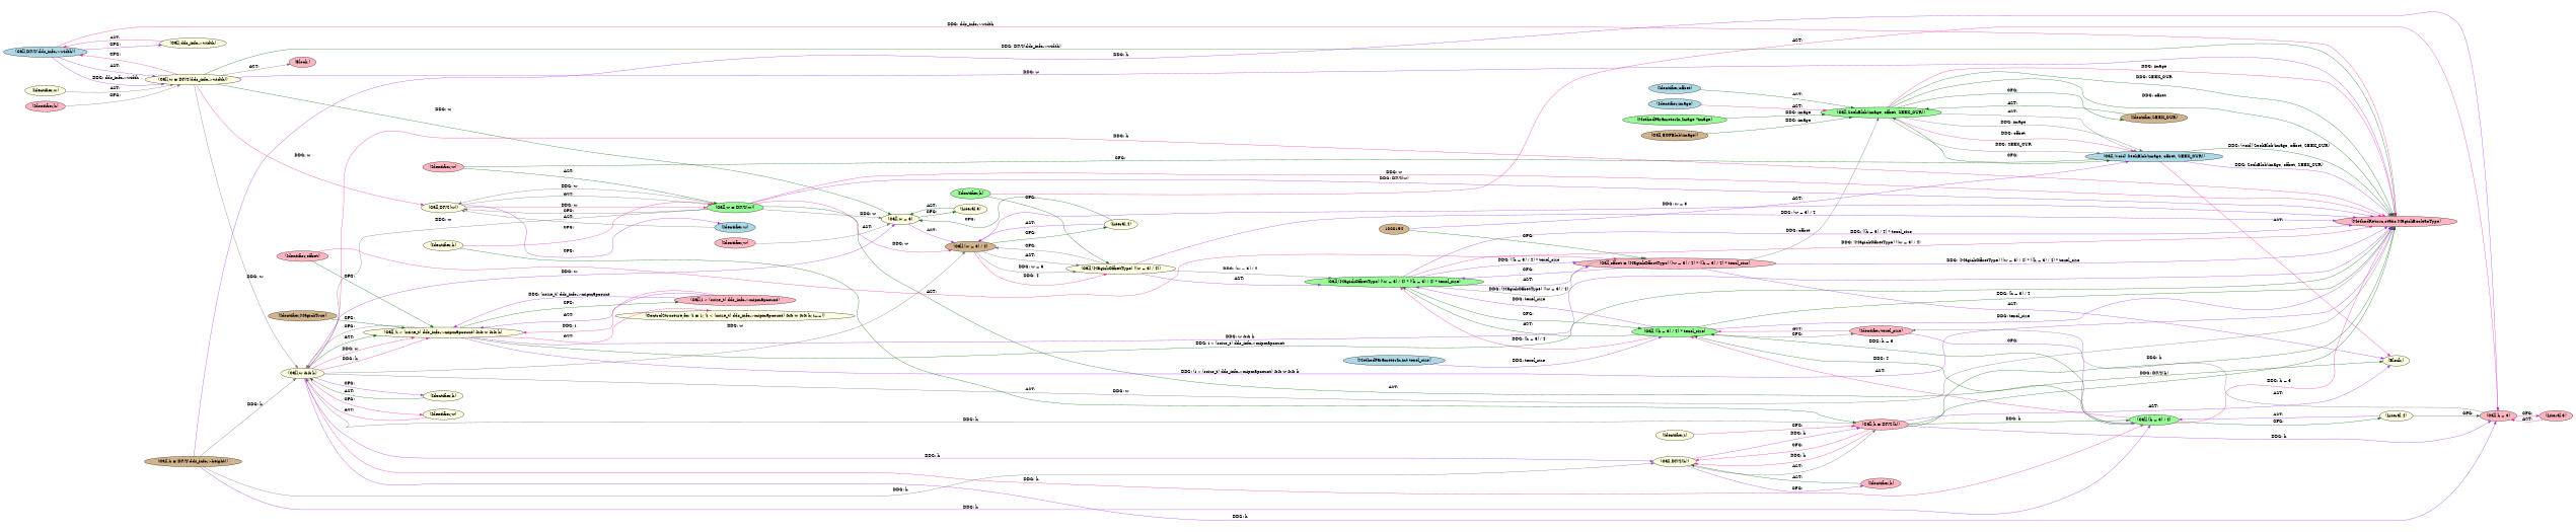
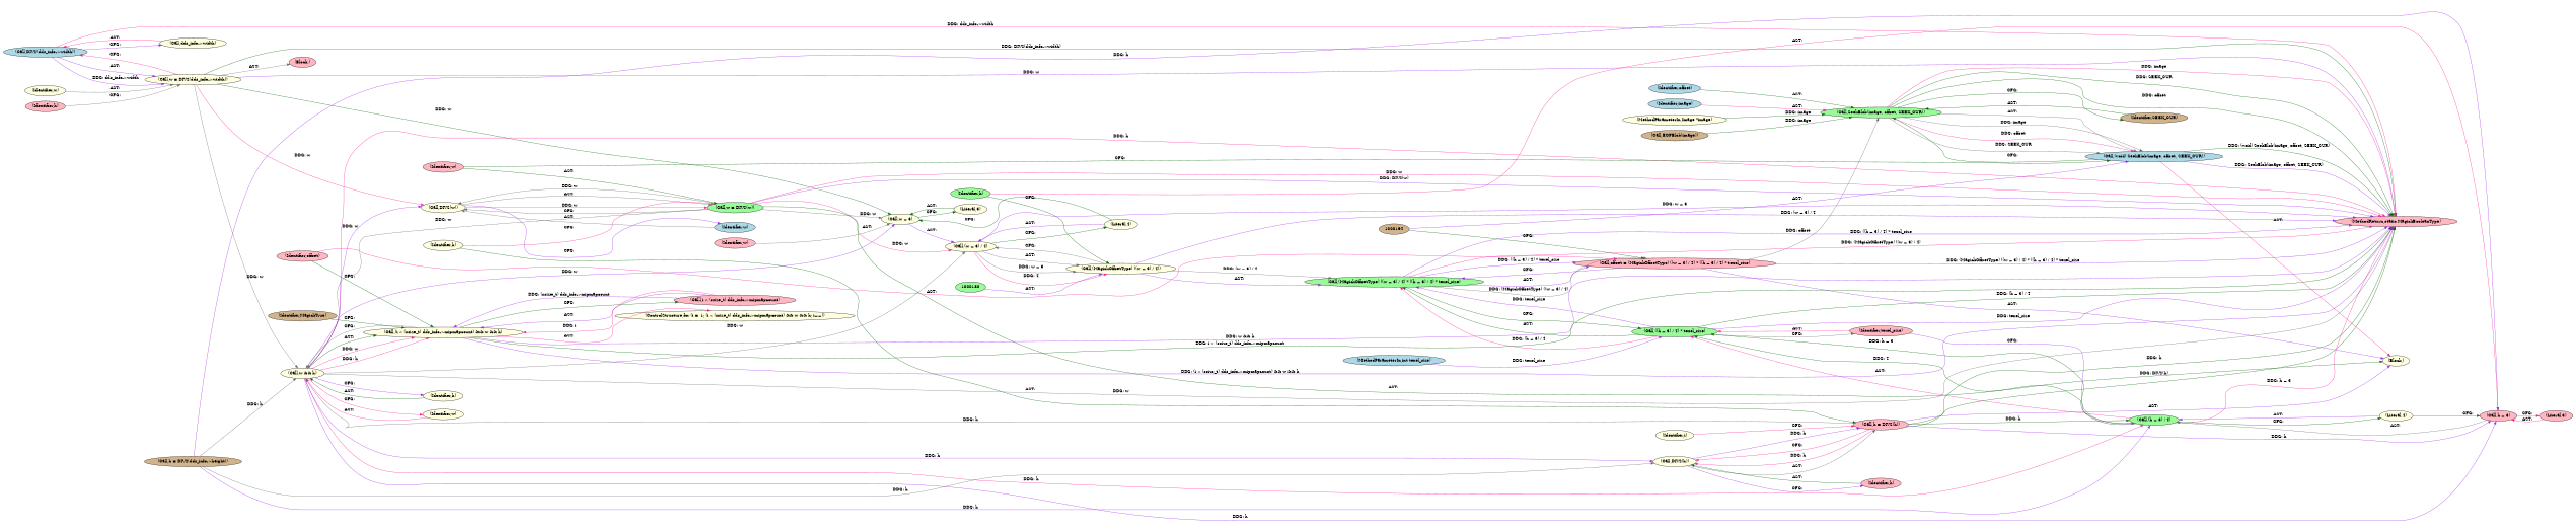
  digraph {
    rankdir=LR
    node [fillcolor=lightyellow style=filled]
    edge [color=purple]
    n1 [fillcolor=lightblue label="(Call,DIV2(dds_info->width))"]
    n2 [label="(Call,w = DIV2(dds_info->width))"]
    n3 [label="(Call,dds_info->width)"]
    n4 [fillcolor=lightpink label="(MethodReturn,static MagickBooleanType)"]
    n5 [label="(Call,w && h)"]
    n6 [label="(Call,w + 3)"]
    n7 [label="(Call,DIV2(w))"]
    n8 [fillcolor=lightpink label="(Block,)"]
-   n9 [fillcolor=tan label="(Call,(w + 3) / 4)"]
+   n9 [label="(Call,(w + 3) / 4)"]
    n10 [label="(Call,(i < (ssize_t) dds_info->mipmapcount) && w && h)"]
    n11 [fillcolor=palegreen label="(Call,(h + 3) / 4)"]
    n12 [fillcolor=lightpink label="(Call,h + 3)"]
    n13 [label="(Call,DIV2(h))"]
    n14 [label="(Identifier,h)"]
    n15 [label="(Identifier,w)"]
    n16 [label="(Call,(MagickOffsetType) ((w + 3) / 4))"]
    n17 [label="(Literal,4)"]
    n18 [label="(Literal,3)"]
    n19 [fillcolor=palegreen label="(Call,w = DIV2(w))"]
    n20 [fillcolor=lightblue label="(Identifier,w)"]
    n21 [fillcolor=lightpink label="(Call,i < (ssize_t) dds_info->mipmapcount)"]
    n22 [label="(ControlStructure,for (i = 1; (i < (ssize_t) dds_info->mipmapcount) && w && h; i++))"]
    n23 [fillcolor=palegreen label="(Call,((h + 3) / 4) * texel_size)"]
    n24 [label="(Literal,4)"]
    n25 [fillcolor=lightpink label="(Literal,3)"]
    n26 [fillcolor=lightpink label="(Call,h = DIV2(h))"]
    n27 [fillcolor=lightpink label="(Identifier,h)"]
    n28 [fillcolor=palegreen label="(Call,(MagickOffsetType) ((w + 3) / 4) * ((h + 3) / 4) * texel_size)"]
    n29 [fillcolor=lightpink label="(Call,offset = (MagickOffsetType) ((w + 3) / 4) * ((h + 3) / 4) * texel_size)"]
    n30 [fillcolor=palegreen label="(Call,SeekBlob(image, offset, SEEK_CUR))"]
    n31 [label="(Block,)"]
    n32 [fillcolor=lightpink label="(Identifier,texel_size)"]
    n33 [fillcolor=lightblue label="(Call,(void) SeekBlob(image, offset, SEEK_CUR))"]
    n34 [fillcolor=tan label="(Identifier,SEEK_CUR)"]
    n35 [fillcolor=palegreen label="(Identifier,h)"]
    n36 [label="(Identifier,h)"]
    n37 [fillcolor=tan label="(Call,EOFBlob(image))"]
    n38 [fillcolor=lightblue label="(Identifier,offset)"]
    n39 [fillcolor=lightblue label="(Identifier,image)"]
    n40 [label="(Identifier,i)"]
    n41 [label="(Identifier,w)"]
    n42 [fillcolor=tan label="(Identifier,MagickTrue)"]
    n43 [fillcolor=tan label="(Call,h = DIV2(dds_info->height))"]
    n44 [fillcolor=lightpink label="(Identifier,w)"]
    n45 [fillcolor=lightpink label="(Identifier,w)"]
    n46 [fillcolor=lightpink label="(Identifier,offset)"]
-   n47 [fillcolor=palegreen label="(MethodParameterIn,Image *image)"]
+   n47 [label="(MethodParameterIn,Image *image)"]
    n48 [fillcolor=lightpink label="(Identifier,h)"]
    n49 [fillcolor=lightblue label="(MethodParameterIn,int texel_size)"]
+   1000180 [fillcolor=palegreen]
    1000194 [fillcolor=tan]
    n1 -> n2 [label="AST: "]
    n1 -> n2 [label="DDG: dds_info->width"]
    n1 -> n3 [label="CFG: "]
    n1 -> n4 [color=deeppink label="DDG: dds_info->width"]
    n2 -> n1 [color=deeppink label="CFG: "]
    n2 -> n4 [color=darkgreen label="DDG: DIV2(dds_info->width)"]
    n2 -> n4 [label="DDG: w"]
    n2 -> n5 [color=gray40 label="DDG: w"]
    n2 -> n6 [color=darkgreen label="DDG: w"]
    n2 -> n7 [color=deeppink label="DDG: w"]
    n2 -> n8 [color=gray40 label="AST: "]
    n3 -> n1 [color=deeppink label="AST: "]
    n5 -> n4 [color=deeppink label="DDG: h"]
    n5 -> n4 [color=gray40 label="DDG: w"]
    n5 -> n6 [label="DDG: w"]
+   n5 -> n7 [label="DDG: w"]
    n5 -> n9 [color=gray40 label="DDG: w"]
    n5 -> n10 [color=darkgreen label="AST: "]
    n5 -> n10 [color=deeppink label="DDG: w"]
    n5 -> n10 [color=deeppink label="DDG: h"]
    n5 -> n11 [color=deeppink label="DDG: h"]
    n5 -> n12 [label="DDG: h"]
    n5 -> n13 [label="DDG: h"]
    n5 -> n14 [label="CFG: "]
    n5 -> n15 [color=deeppink label="CFG: "]
    n6 -> n9 [label="AST: "]
    n6 -> n18 [color=darkgreen label="CFG: "]
    n7 -> n19 [color=gray40 label="AST: "]
    n7 -> n19 [color=deeppink label="DDG: w"]
    n7 -> n20 [label="CFG: "]
    n9 -> n4 [label="DDG: w + 3"]
    n9 -> n16 [color=gray40 label="AST: "]
    n9 -> n16 [color=gray40 label="DDG: w + 3"]
    n9 -> n16 [color=deeppink label="DDG: 4"]
    n9 -> n17 [color=darkgreen label="CFG: "]
    n10 -> n4 [label="DDG: w && h"]
    n10 -> n4 [color=darkgreen label="DDG: i < (ssize_t) dds_info->mipmapcount"]
    n10 -> n4 [label="DDG: (i < (ssize_t) dds_info->mipmapcount) && w && h"]
    n10 -> n5 [color=gray40 label="CFG: "]
    n10 -> n21 [color=darkgreen label="CFG: "]
    n10 -> n22 [color=deeppink label="AST: "]
    n11 -> n4 [color=deeppink label="DDG: h + 3"]
    n11 -> n23 [color=deeppink label="AST: "]
    n11 -> n23 [color=darkgreen label="DDG: h + 3"]
    n11 -> n23 [color=darkgreen label="DDG: 4"]
    n11 -> n24 [color=darkgreen label="CFG: "]
-   n12 -> n32 [color=gray40 label="AST: "]
+   n12 -> n11 [color=gray40 label="AST: "]
    n12 -> n25 [color=deeppink label="CFG: "]
    n13 -> n26 [color=gray40 label="AST: "]
    n13 -> n26 [label="DDG: h"]
    n13 -> n27 [label="CFG: "]
    n14 -> n5 [color=darkgreen label="AST: "]
    n15 -> n5 [color=deeppink label="AST: "]
    n16 -> n4 [label="DDG: (w + 3) / 4"]
    n16 -> n9 [color=gray40 label="CFG: "]
    n16 -> n28 [label="AST: "]
    n16 -> n28 [color=gray40 label="DDG: (w + 3) / 4"]
    n17 -> n6 [color=darkgreen label="CFG: "]
    n17 -> n9 [label="AST: "]
    n18 -> n6 [color=darkgreen label="AST: "]
    n19 -> n4 [label="DDG: DIV2(w)"]
    n19 -> n4 [color=deeppink label="DDG: w"]
    n19 -> n5 [color=gray40 label="DDG: w"]
    n19 -> n6 [color=gray40 label="DDG: w"]
    n19 -> n7 [color=gray40 label="CFG: "]
    n19 -> n7 [color=gray40 label="DDG: w"]
    n19 -> n9 [color=deeppink label="DDG: w"]
    n19 -> n31 [color=darkgreen label="AST: "]
    n20 -> n7 [color=gray40 label="AST: "]
    n21 -> n10 [label="AST: "]
    n21 -> n10 [color=deeppink label="DDG: i"]
    n21 -> n10 [label="DDG: (ssize_t) dds_info->mipmapcount"]
    n23 -> n4 [color=darkgreen label="DDG: (h + 3) / 4"]
    n23 -> n4 [label="DDG: texel_size"]
    n23 -> n28 [color=darkgreen label="AST: "]
    n23 -> n28 [color=deeppink label="DDG: (h + 3) / 4"]
    n23 -> n28 [label="DDG: texel_size"]
    n23 -> n32 [color=gray40 label="CFG: "]
    n24 -> n11 [label="AST: "]
    n24 -> n12 [color=darkgreen label="CFG: "]
    n25 -> n12 [color=deeppink label="AST: "]
    n26 -> n4 [color=darkgreen label="DDG: DIV2(h)"]
    n26 -> n4 [color=darkgreen label="DDG: h"]
    n26 -> n5 [color=gray40 label="DDG: h"]
    n26 -> n11 [color=darkgreen label="DDG: h"]
    n26 -> n12 [label="DDG: h"]
    n26 -> n13 [color=deeppink label="CFG: "]
    n26 -> n13 [color=deeppink label="DDG: h"]
    n26 -> n31 [label="AST: "]
    n27 -> n13 [color=darkgreen label="AST: "]
    n28 -> n4 [label="DDG: ((h + 3) / 4) * texel_size"]
    n28 -> n4 [color=deeppink label="DDG: (MagickOffsetType) ((w + 3) / 4)"]
    n28 -> n23 [color=darkgreen label="CFG: "]
    n28 -> n29 [label="AST: "]
    n28 -> n29 [color=gray40 label="DDG: (MagickOffsetType) ((w + 3) / 4)"]
    n28 -> n29 [label="DDG: ((h + 3) / 4) * texel_size"]
    n29 -> n4 [label="DDG: (MagickOffsetType) ((w + 3) / 4) * ((h + 3) / 4) * texel_size"]
    n29 -> n28 [label="CFG: "]
    n29 -> n30 [color=gray40 label="DDG: offset"]
    n29 -> n31 [label="AST: "]
    n30 -> n4 [color=darkgreen label="DDG: offset"]
    n30 -> n4 [color=deeppink label="DDG: image"]
    n30 -> n4 [color=darkgreen label="DDG: SEEK_CUR"]
    n30 -> n33 [color=gray40 label="AST: "]
    n30 -> n33 [color=gray40 label="DDG: image"]
    n30 -> n33 [color=deeppink label="DDG: offset"]
    n30 -> n33 [color=gray40 label="DDG: SEEK_CUR"]
    n30 -> n34 [color=darkgreen label="CFG: "]
    n32 -> n11 [label="CFG: "]
    n32 -> n23 [color=deeppink label="AST: "]
    n33 -> n4 [label="DDG: SeekBlob(image, offset, SEEK_CUR)"]
    n33 -> n4 [color=darkgreen label="DDG: (void) SeekBlob(image, offset, SEEK_CUR)"]
    n33 -> n30 [color=darkgreen label="CFG: "]
    n33 -> n31 [color=deeppink label="AST: "]
    n34 -> n30 [color=darkgreen label="AST: "]
    n35 -> n12 [color=deeppink label="AST: "]
    n35 -> n16 [color=darkgreen label="CFG: "]
    n36 -> n19 [color=deeppink label="CFG: "]
    n36 -> n26 [color=darkgreen label="AST: "]
    n37 -> n30 [color=darkgreen label="DDG: image"]
    n38 -> n30 [color=darkgreen label="AST: "]
    n39 -> n30 [color=deeppink label="AST: "]
    n40 -> n26 [color=deeppink label="CFG: "]
    n41 -> n2 [color=gray40 label="AST: "]
    n42 -> n10 [color=darkgreen label="CFG: "]
    n43 -> n5 [color=gray40 label="DDG: h"]
    n43 -> n11 [label="DDG: h"]
    n43 -> n12 [label="DDG: h"]
    n43 -> n13 [color=gray40 label="DDG: h"]
    n44 -> n19 [color=darkgreen label="AST: "]
    n44 -> n33 [color=darkgreen label="CFG: "]
    n45 -> n6 [color=gray40 label="AST: "]
    n46 -> n10 [color=darkgreen label="CFG: "]
    n46 -> n29 [color=deeppink label="AST: "]
    n47 -> n30 [color=darkgreen label="DDG: image"]
    n48 -> n2 [color=gray40 label="CFG: "]
    n49 -> n23 [label="DDG: texel_size"]
+   1000180 -> n16 [label="AST: "]
    1000194 -> n29 [color=darkgreen label="CFG: "]
    1000194 -> n33 [label="AST: "]
  }
